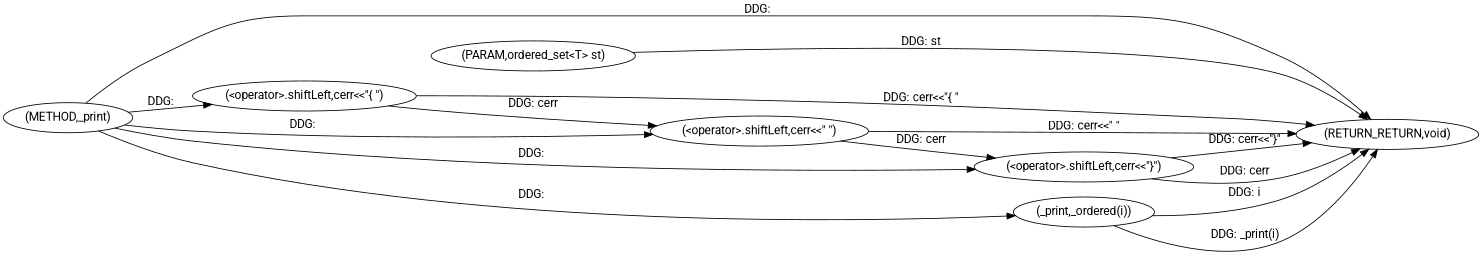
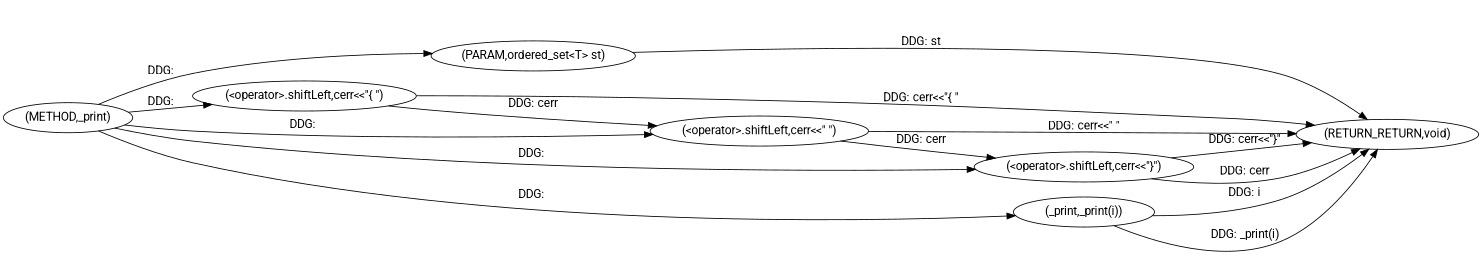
  digraph {
    fontname=Roboto
    rankdir=LR
    node [fontname=Roboto]
    edge [fontname=Roboto]
    n1 [label="(METHOD,_print)"]
    n2 [label="(PARAM,ordered_set<T> st)"]
    n3 [label="(<operator>.shiftLeft,cerr<<\"{ \")"]
    n4 [label="(<operator>.shiftLeft,cerr<<\"}\")"]
-   n5 [label="(_print,_ordered(i))"]
+   n5 [label="(_print,_print(i))"]
    n6 [label="(<operator>.shiftLeft,cerr<<\" \")"]
    n7 [label="(RETURN_RETURN,void)"]
-   n1 -> n7 [label="DDG: "]
+   n1 -> n2 [label="DDG: "]
    n1 -> n3 [label="DDG: "]
    n1 -> n4 [label="DDG: "]
    n1 -> n5 [label="DDG: "]
    n1 -> n6 [label="DDG: "]
    n2 -> n7 [label="DDG: st"]
    n3 -> n6 [label="DDG: cerr"]
    n3 -> n7 [label="DDG: cerr<<\"{ \""]
    n4 -> n7 [label="DDG: cerr"]
    n4 -> n7 [label="DDG: cerr<<\"}\""]
    n5 -> n7 [label="DDG: _print(i)"]
    n5 -> n7 [label="DDG: i"]
    n6 -> n4 [label="DDG: cerr"]
    n6 -> n7 [label="DDG: cerr<<\" \""]
  }
